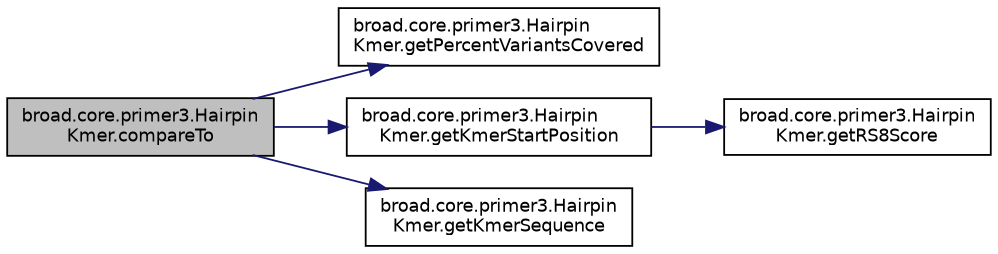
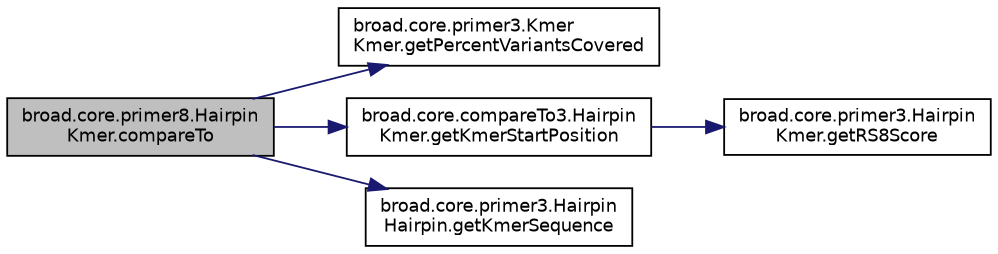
  digraph {
    rankdir=LR
    node [color=black fillcolor=white fontname=Helvetica fontsize=10 shape=record style=filled]
    edge [color=midnightblue fontname=Helvetica fontsize=10 labelfontname=Helvetica labelfontsize=10 style=solid]
-   n1 [fillcolor=grey75 fontcolor=black height=0.2 label="broad.core.primer3.Hairpin\lKmer.compareTo" width=0.4]
-   n2 [height=0.2 label="broad.core.primer3.Hairpin\lKmer.getPercentVariantsCovered" width=0.4]
-   n3 [height=0.2 label="broad.core.primer3.Hairpin\lKmer.getKmerStartPosition" width=0.4]
-   n4 [height=0.2 label="broad.core.primer3.Hairpin\lKmer.getKmerSequence" width=0.4]
+   n1 [fillcolor=grey75 fontcolor=black height=0.2 label="broad.core.primer8.Hairpin\lKmer.compareTo" width=0.4]
+   n2 [height=0.2 label="broad.core.primer3.Kmer\lKmer.getPercentVariantsCovered" width=0.4]
+   n3 [height=0.2 label="broad.core.compareTo3.Hairpin\lKmer.getKmerStartPosition" width=0.4]
+   n4 [height=0.2 label="broad.core.primer3.Hairpin\lHairpin.getKmerSequence" width=0.4]
    n5 [height=0.2 label="broad.core.primer3.Hairpin\lKmer.getRS8Score" width=0.4]
    n1 -> n2
    n1 -> n3
    n1 -> n4
    n3 -> n5
  }
